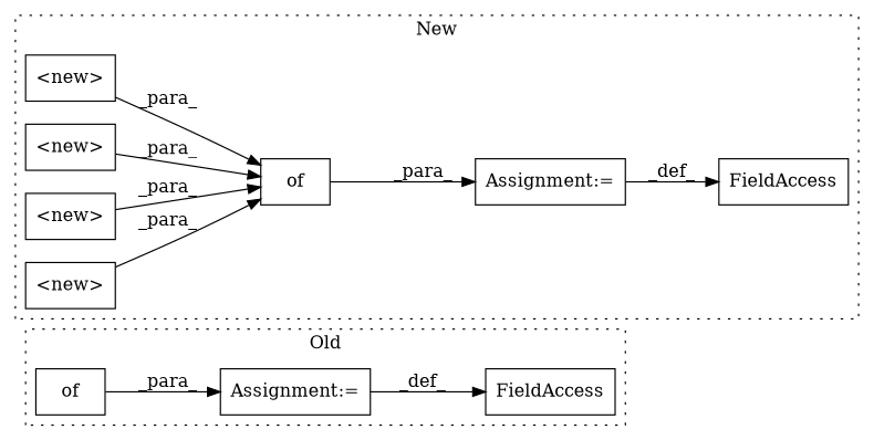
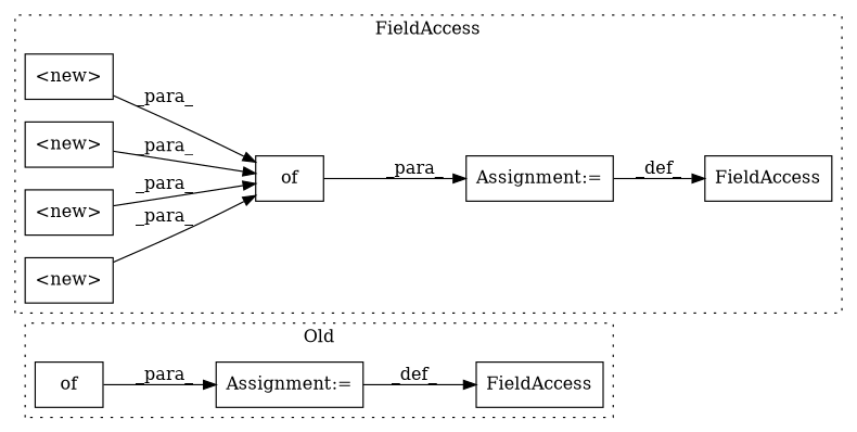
  digraph {
    rankdir=LR
    fontname="DejaVu Serif"
    node [a=14 l=1 shape=box fontname="DejaVu Serif"]
    edge [fontname="DejaVu Serif"]
    n1 [a=32 l=4 label=of s=1389]
    n2 [a=7 label="Assignment:=" s=1384]
    n3 [a=22 l=31 label=FieldAccess s=1353]
    n4 [l=24 label="<new>" s=1649]
    n5 [a=32 l="3,1" label=of s="1459,1739"]
    n6 [l=29 label="<new>" s=1692]
    n7 [a=7 label="Assignment:=" s=1454]
    n8 [l=25 label="<new>" s=1502]
    n9 [a=22 l=22 label=FieldAccess s=1432]
    n10 [l=23 label="<new>" s=1607]
    subgraph cluster_1 {
      label=Old
      style=dotted
      n1
      n2
      n3
    }
    subgraph cluster_2 {
-     label=New
+     label=FieldAccess
      style=dotted
      n4
      n5
      n6
      n7
      n8
      n9
      n10
    }
    n1 -> n2 [label=_para_]
    n2 -> n3 [label=_def_]
    n4 -> n5 [label=_para_]
    n5 -> n7 [label=_para_]
    n6 -> n5 [label=_para_]
    n7 -> n9 [label=_def_]
    n8 -> n5 [label=_para_]
    n10 -> n5 [label=_para_]
  }
